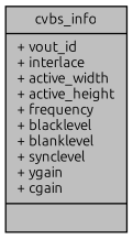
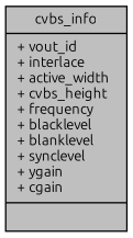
  digraph {
    fontname=Ubuntu
-   n1 [color=black fillcolor=grey75 fontcolor=black fontname=Ubuntu fontsize=10 height=0.2 label="{cvbs_info\n|+ vout_id\l+ interlace\l+ active_width\l+ active_height\l+ frequency\l+ blacklevel\l+ blanklevel\l+ synclevel\l+ ygain\l+ cgain\l|}" shape=record style=filled width=0.4]
+   n1 [color=black fillcolor=grey75 fontcolor=black fontname=Ubuntu fontsize=10 height=0.2 label="{cvbs_info\n|+ vout_id\l+ interlace\l+ active_width\l+ cvbs_height\l+ frequency\l+ blacklevel\l+ blanklevel\l+ synclevel\l+ ygain\l+ cgain\l|}" shape=record style=filled width=0.4]
  }
